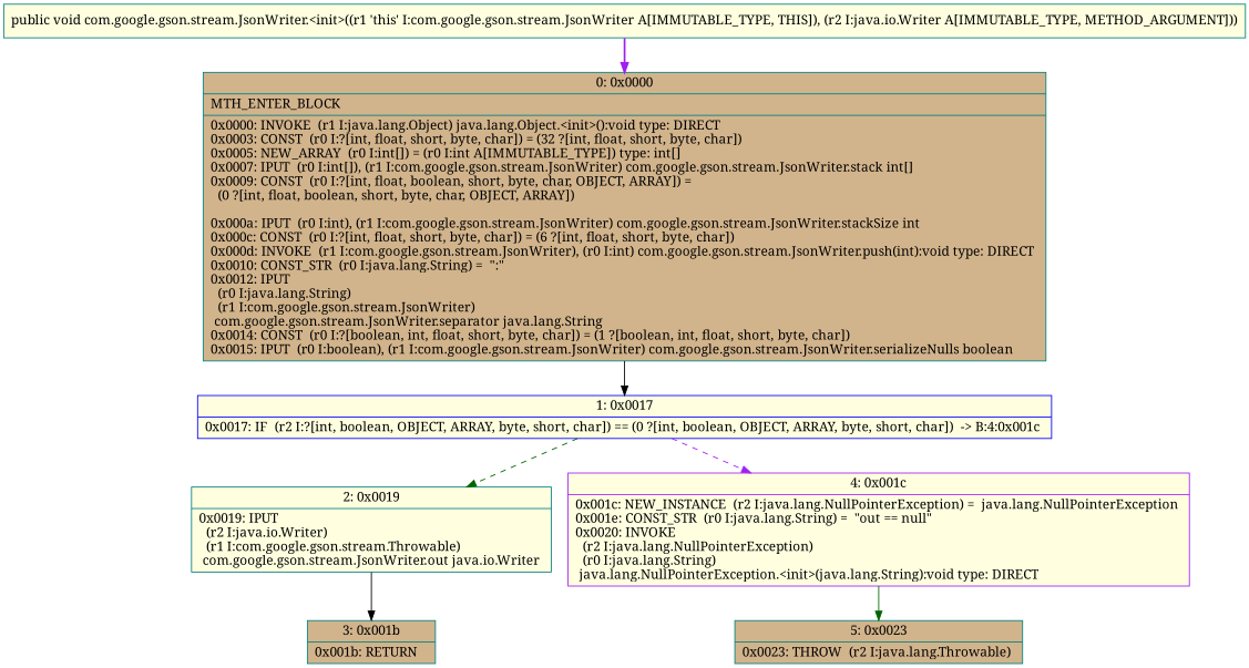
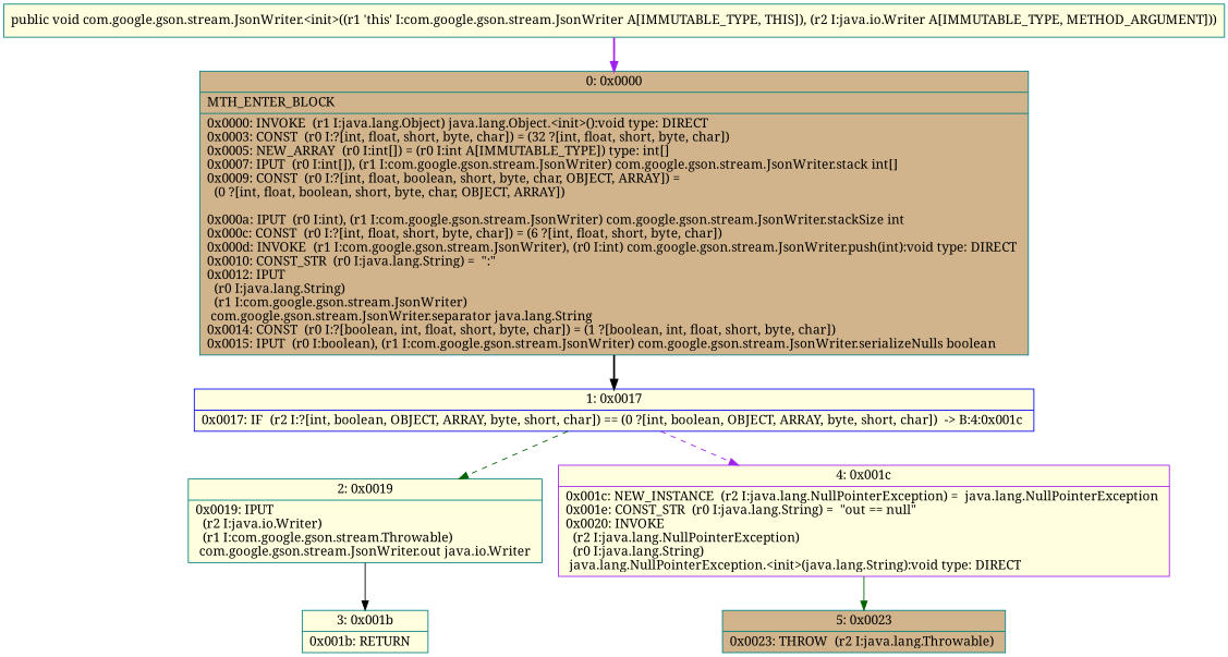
  digraph {
    fontname="Noto Serif"
    node [color=teal fillcolor=lightyellow fontname="Noto Serif" shape=record style=filled]
    edge [color=black fontname="Noto Serif" style=bold]
    n1 [fillcolor=tan label="{0\:\ 0x0000|MTH_ENTER_BLOCK\l|0x0000: INVOKE  (r1 I:java.lang.Object) java.lang.Object.\<init\>():void type: DIRECT \l0x0003: CONST  (r0 I:?[int, float, short, byte, char]) = (32 ?[int, float, short, byte, char]) \l0x0005: NEW_ARRAY  (r0 I:int[]) = (r0 I:int A[IMMUTABLE_TYPE]) type: int[] \l0x0007: IPUT  (r0 I:int[]), (r1 I:com.google.gson.stream.JsonWriter) com.google.gson.stream.JsonWriter.stack int[] \l0x0009: CONST  (r0 I:?[int, float, boolean, short, byte, char, OBJECT, ARRAY]) = \l  (0 ?[int, float, boolean, short, byte, char, OBJECT, ARRAY])\l \l0x000a: IPUT  (r0 I:int), (r1 I:com.google.gson.stream.JsonWriter) com.google.gson.stream.JsonWriter.stackSize int \l0x000c: CONST  (r0 I:?[int, float, short, byte, char]) = (6 ?[int, float, short, byte, char]) \l0x000d: INVOKE  (r1 I:com.google.gson.stream.JsonWriter), (r0 I:int) com.google.gson.stream.JsonWriter.push(int):void type: DIRECT \l0x0010: CONST_STR  (r0 I:java.lang.String) =  \":\" \l0x0012: IPUT  \l  (r0 I:java.lang.String)\l  (r1 I:com.google.gson.stream.JsonWriter)\l com.google.gson.stream.JsonWriter.separator java.lang.String \l0x0014: CONST  (r0 I:?[boolean, int, float, short, byte, char]) = (1 ?[boolean, int, float, short, byte, char]) \l0x0015: IPUT  (r0 I:boolean), (r1 I:com.google.gson.stream.JsonWriter) com.google.gson.stream.JsonWriter.serializeNulls boolean \l}"]
    n2 [color=blue label="{1\:\ 0x0017|0x0017: IF  (r2 I:?[int, boolean, OBJECT, ARRAY, byte, short, char]) == (0 ?[int, boolean, OBJECT, ARRAY, byte, short, char])  \-\> B:4:0x001c \l}"]
    n3 [label="{2\:\ 0x0019|0x0019: IPUT  \l  (r2 I:java.io.Writer)\l  (r1 I:com.google.gson.stream.Throwable)\l com.google.gson.stream.JsonWriter.out java.io.Writer \l}"]
    n4 [color=purple label="{4\:\ 0x001c|0x001c: NEW_INSTANCE  (r2 I:java.lang.NullPointerException) =  java.lang.NullPointerException \l0x001e: CONST_STR  (r0 I:java.lang.String) =  \"out == null\" \l0x0020: INVOKE  \l  (r2 I:java.lang.NullPointerException)\l  (r0 I:java.lang.String)\l java.lang.NullPointerException.\<init\>(java.lang.String):void type: DIRECT \l}"]
-   n5 [fillcolor=tan label="{3\:\ 0x001b|0x001b: RETURN   \l}"]
+   n5 [label="{3\:\ 0x001b|0x001b: RETURN   \l}"]
    n6 [fillcolor=tan label="{5\:\ 0x0023|0x0023: THROW  (r2 I:java.lang.Throwable) \l}"]
    n7 [label="{public void com.google.gson.stream.JsonWriter.\<init\>((r1 'this' I:com.google.gson.stream.JsonWriter A[IMMUTABLE_TYPE, THIS]), (r2 I:java.io.Writer A[IMMUTABLE_TYPE, METHOD_ARGUMENT])) }"]
-   n1 -> n2 [style=solid]
+   n1 -> n2
    n2 -> n3 [color=darkgreen style=dashed]
    n2 -> n4 [color=purple style=dashed]
    n3 -> n5 [style=solid]
    n4 -> n6 [color=darkgreen style=solid]
    n7 -> n1 [color=purple]
  }
